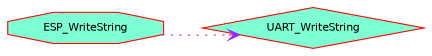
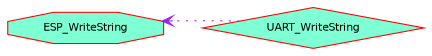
  digraph {
    rankdir=LR
    node [color=red fillcolor=aquamarine fontname=Helvetica fontsize=10 style=filled]
    n1 [fontcolor=black height=0.2 label=ESP_WriteString shape=octagon width=0.4]
    n2 [height=0.2 label=UART_WriteString shape=diamond width=0.4]
-   n1 -> n2 [color=purple fontname=Helvetica fontsize=10 labelfontname=Helvetica labelfontsize=10 style=dotted arrowhead=vee]
+   n2 -> n1 [color=purple fontname=Helvetica fontsize=10 labelfontname=Helvetica labelfontsize=10 style=dotted arrowhead=vee]
  }
